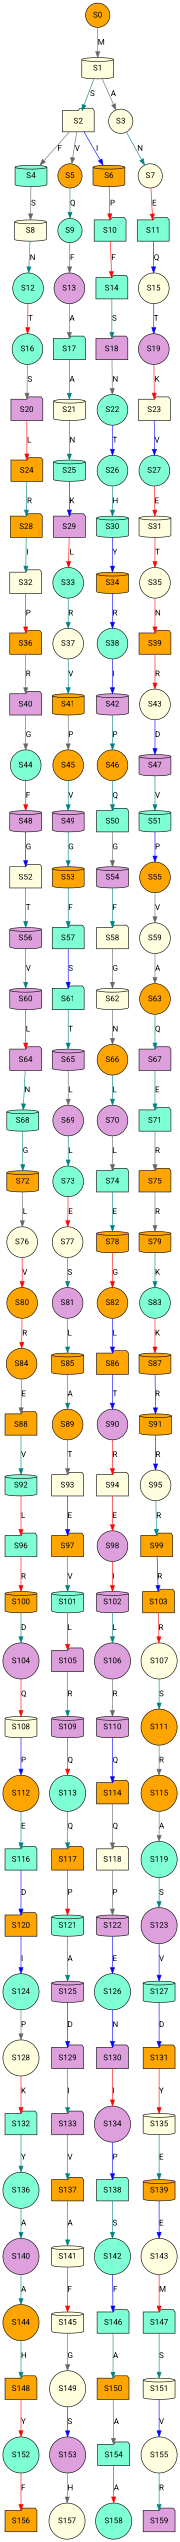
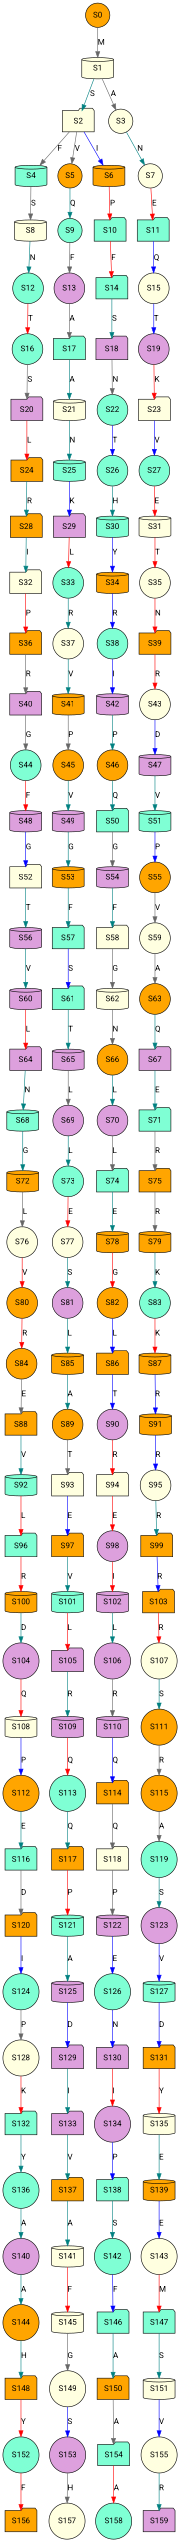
  strict digraph {
    fontname=Roboto
    node [fillcolor=orange fontname=Roboto shape=circle style=filled]
    edge [color=teal fontname=Roboto]
    S1 [fillcolor=lightyellow shape=cylinder]
    S0
    S2 [fillcolor=lightyellow shape=folder]
    S3 [fillcolor=lightyellow]
    S4 [fillcolor=aquamarine shape=cylinder]
    S5
    S6 [shape=cylinder]
    S7 [fillcolor=lightyellow]
    S8 [fillcolor=lightyellow shape=cylinder]
    S9 [fillcolor=aquamarine]
    S10 [fillcolor=aquamarine shape=folder]
    S11 [fillcolor=aquamarine shape=folder]
    S12 [fillcolor=aquamarine]
    S13 [fillcolor=plum]
    S14 [fillcolor=aquamarine shape=folder]
    S15 [fillcolor=lightyellow]
    S16 [fillcolor=aquamarine]
    S17 [fillcolor=aquamarine shape=folder]
    S18 [fillcolor=plum shape=folder]
    S19 [fillcolor=plum]
    S20 [fillcolor=plum shape=folder]
    S21 [fillcolor=lightyellow shape=cylinder]
    S22 [fillcolor=aquamarine]
    S23 [fillcolor=lightyellow shape=folder]
    S24 [shape=folder]
    S25 [fillcolor=aquamarine shape=cylinder]
    S26 [fillcolor=aquamarine]
    S27 [fillcolor=aquamarine]
    S28 [shape=folder]
    S29 [fillcolor=plum shape=folder]
    S30 [fillcolor=aquamarine shape=cylinder]
    S31 [fillcolor=lightyellow shape=cylinder]
    S32 [fillcolor=lightyellow shape=folder]
    S33 [fillcolor=aquamarine]
    S34 [shape=cylinder]
    S35 [fillcolor=lightyellow]
    S36 [shape=folder]
    S37 [fillcolor=lightyellow]
    S38 [fillcolor=aquamarine]
    S39 [shape=folder]
    S40 [fillcolor=plum shape=folder]
    S41 [shape=cylinder]
    S42 [fillcolor=plum shape=cylinder]
    S43 [fillcolor=lightyellow]
    S44 [fillcolor=aquamarine]
    S45
    S46
    S47 [fillcolor=plum shape=cylinder]
    S48 [fillcolor=plum shape=cylinder]
    S49 [fillcolor=plum shape=cylinder]
    S50 [fillcolor=aquamarine shape=folder]
    S51 [fillcolor=aquamarine shape=cylinder]
    S52 [fillcolor=lightyellow shape=folder]
    S53 [shape=cylinder]
    S54 [fillcolor=plum shape=cylinder]
    S55
    S56 [fillcolor=plum shape=cylinder]
    S57 [fillcolor=aquamarine shape=folder]
    S58 [fillcolor=lightyellow shape=folder]
    S59 [fillcolor=lightyellow]
    S60 [fillcolor=plum shape=cylinder]
    S61 [fillcolor=aquamarine shape=folder]
    S62 [fillcolor=lightyellow shape=cylinder]
    S63
    S64 [fillcolor=plum shape=folder]
    S65 [fillcolor=plum shape=cylinder]
    S66
    S67 [fillcolor=plum shape=folder]
    S68 [fillcolor=aquamarine shape=cylinder]
    S69 [fillcolor=plum]
    S70 [fillcolor=plum]
    S71 [fillcolor=aquamarine shape=folder]
    S72 [shape=cylinder]
    S73 [fillcolor=aquamarine]
    S74 [fillcolor=aquamarine shape=folder]
    S75 [shape=folder]
    S76 [fillcolor=lightyellow]
    S77 [fillcolor=lightyellow]
    S78 [shape=cylinder]
    S79 [shape=cylinder]
    S80
    S81 [fillcolor=plum]
    S82
    S83 [fillcolor=aquamarine]
    S84
    S85 [shape=cylinder]
    S86 [shape=folder]
    S87 [shape=cylinder]
    S88 [shape=folder]
    S89
    S90 [fillcolor=plum]
    S91 [shape=cylinder]
    S92 [fillcolor=aquamarine shape=cylinder]
    S93 [fillcolor=lightyellow shape=folder]
    S94 [fillcolor=lightyellow shape=folder]
    S95 [fillcolor=lightyellow]
    S96 [fillcolor=aquamarine shape=folder]
    S97 [shape=folder]
    S98 [fillcolor=plum]
    S99 [shape=folder]
    S100 [shape=cylinder]
    S101 [fillcolor=aquamarine shape=cylinder]
    S102 [fillcolor=plum shape=cylinder]
    S103 [shape=folder]
    S104 [fillcolor=plum]
    S105 [fillcolor=plum shape=folder]
    S106 [fillcolor=plum]
    S107 [fillcolor=lightyellow]
    S108 [fillcolor=lightyellow shape=cylinder]
    S109 [fillcolor=plum shape=cylinder]
    S110 [fillcolor=plum shape=cylinder]
    S111
    S112
    S113 [fillcolor=aquamarine]
    S114 [shape=folder]
    S115
    S116 [fillcolor=aquamarine shape=folder]
    S117 [shape=folder]
    S118 [fillcolor=lightyellow shape=folder]
    S119 [fillcolor=aquamarine]
    S120 [shape=folder]
    S121 [fillcolor=aquamarine shape=cylinder]
    S122 [fillcolor=plum shape=cylinder]
    S123 [fillcolor=plum]
    S124 [fillcolor=aquamarine]
    S125 [fillcolor=plum shape=cylinder]
    S126 [fillcolor=aquamarine]
    S127 [fillcolor=aquamarine shape=cylinder]
    S128 [fillcolor=lightyellow]
    S129 [fillcolor=plum shape=folder]
    S130 [fillcolor=plum shape=folder]
    S131 [shape=folder]
    S132 [fillcolor=aquamarine shape=folder]
    S133 [fillcolor=plum shape=folder]
    S134 [fillcolor=plum]
    S135 [fillcolor=lightyellow shape=cylinder]
    S136 [fillcolor=aquamarine]
    S137 [shape=folder]
    S138 [fillcolor=aquamarine shape=folder]
    S139 [shape=cylinder]
    S140 [fillcolor=plum]
    S141 [fillcolor=lightyellow shape=cylinder]
    S142 [fillcolor=aquamarine]
    S143 [fillcolor=lightyellow]
    S144
    S145 [fillcolor=lightyellow shape=cylinder]
    S146 [fillcolor=aquamarine shape=folder]
    S147 [fillcolor=aquamarine shape=folder]
    S148 [shape=folder]
    S149 [fillcolor=lightyellow]
    S150 [shape=folder]
    S151 [fillcolor=lightyellow shape=cylinder]
    S152 [fillcolor=aquamarine]
    S153 [fillcolor=plum]
    S154 [fillcolor=aquamarine shape=folder]
    S155 [fillcolor=lightyellow]
    S156 [shape=folder]
    S157 [fillcolor=lightyellow]
    S158 [fillcolor=aquamarine]
    S159 [fillcolor=plum shape=folder]
    S1 -> S2 [label=S]
    S1 -> S3 [color=gray40 label=A]
    S0 -> S1 [color=gray40 label=M]
    S2 -> S4 [color=gray40 label=F]
    S2 -> S5 [color=gray40 label=V]
    S2 -> S6 [color=blue label=I]
    S3 -> S7 [label=N]
    S4 -> S8 [color=gray40 label=S]
    S5 -> S9 [label=Q]
    S6 -> S10 [color=red label=P]
    S7 -> S11 [color=red label=E]
    S8 -> S12 [label=N]
    S9 -> S13 [color=gray40 label=F]
    S10 -> S14 [color=red label=F]
    S11 -> S15 [color=blue label=Q]
    S12 -> S16 [color=red label=T]
    S13 -> S17 [color=gray40 label=A]
    S14 -> S18 [label=S]
    S15 -> S19 [color=blue label=T]
    S16 -> S20 [color=gray40 label=S]
    S17 -> S21 [label=A]
    S18 -> S22 [color=gray40 label=N]
    S19 -> S23 [color=red label=K]
    S20 -> S24 [color=red label=L]
    S21 -> S25 [label=N]
    S22 -> S26 [color=blue label=T]
    S23 -> S27 [color=blue label=V]
    S24 -> S28 [label=R]
    S25 -> S29 [color=blue label=K]
    S26 -> S30 [label=H]
    S27 -> S31 [color=red label=E]
    S28 -> S32 [label=I]
    S29 -> S33 [color=red label=L]
    S30 -> S34 [color=blue label=Y]
    S31 -> S35 [color=red label=T]
    S32 -> S36 [color=red label=P]
    S33 -> S37 [label=R]
    S34 -> S38 [color=blue label=R]
    S35 -> S39 [color=red label=N]
    S36 -> S40 [color=gray40 label=R]
    S37 -> S41 [label=V]
    S38 -> S42 [color=blue label=I]
    S39 -> S43 [color=red label=R]
    S40 -> S44 [color=gray40 label=G]
    S41 -> S45 [color=gray40 label=P]
    S42 -> S46 [label=P]
    S43 -> S47 [color=blue label=D]
    S44 -> S48 [color=red label=F]
    S45 -> S49 [label=V]
    S46 -> S50 [label=Q]
    S47 -> S51 [label=V]
    S48 -> S52 [color=blue label=G]
    S49 -> S53 [label=G]
    S50 -> S54 [color=gray40 label=G]
    S51 -> S55 [color=blue label=P]
    S52 -> S56 [label=T]
    S53 -> S57 [label=F]
    S54 -> S58 [label=F]
    S55 -> S59 [color=gray40 label=V]
    S56 -> S60 [label=V]
    S57 -> S61 [color=blue label=S]
    S58 -> S62 [color=gray40 label=G]
    S59 -> S63 [color=gray40 label=A]
    S60 -> S64 [color=red label=L]
    S61 -> S65 [label=T]
    S62 -> S66 [color=gray40 label=N]
    S63 -> S67 [label=Q]
    S64 -> S68 [label=N]
    S65 -> S69 [color=gray40 label=L]
    S66 -> S70 [label=L]
    S67 -> S71 [label=E]
    S68 -> S72 [label=G]
    S69 -> S73 [label=L]
    S70 -> S74 [color=gray40 label=L]
    S71 -> S75 [color=gray40 label=R]
    S72 -> S76 [color=gray40 label=L]
    S73 -> S77 [color=red label=E]
    S74 -> S78 [label=E]
    S75 -> S79 [color=gray40 label=R]
    S76 -> S80 [color=red label=V]
    S77 -> S81 [label=S]
    S78 -> S82 [color=red label=G]
    S79 -> S83 [label=K]
    S80 -> S84 [color=red label=R]
    S81 -> S85 [label=L]
    S82 -> S86 [color=blue label=L]
    S83 -> S87 [color=red label=K]
    S84 -> S88 [color=gray40 label=E]
    S85 -> S89 [label=A]
    S86 -> S90 [color=blue label=T]
    S87 -> S91 [color=blue label=R]
    S88 -> S92 [label=V]
    S89 -> S93 [color=gray40 label=T]
    S90 -> S94 [color=red label=R]
    S91 -> S95 [color=blue label=R]
    S92 -> S96 [color=red label=L]
    S93 -> S97 [color=blue label=E]
    S94 -> S98 [color=red label=E]
    S95 -> S99 [label=R]
    S96 -> S100 [color=red label=R]
    S97 -> S101 [label=V]
    S98 -> S102 [color=red label=I]
    S99 -> S103 [color=blue label=R]
    S100 -> S104 [label=D]
    S101 -> S105 [color=red label=L]
    S102 -> S106 [label=L]
    S103 -> S107 [color=red label=R]
    S104 -> S108 [color=red label=Q]
    S105 -> S109 [label=R]
    S106 -> S110 [color=gray40 label=R]
    S107 -> S111 [label=S]
    S108 -> S112 [color=blue label=P]
    S109 -> S113 [color=red label=Q]
    S110 -> S114 [color=blue label=Q]
    S111 -> S115 [color=gray40 label=R]
    S112 -> S116 [label=E]
    S113 -> S117 [label=Q]
    S114 -> S118 [color=gray40 label=Q]
    S115 -> S119 [color=gray40 label=A]
-   S116 -> S120 [color=blue label=D]
+   S116 -> S120 [color=gray40 label=D]
    S117 -> S121 [color=red label=P]
    S118 -> S122 [color=gray40 label=P]
    S119 -> S123 [label=S]
    S120 -> S124 [color=blue label=I]
    S121 -> S125 [label=A]
    S122 -> S126 [color=blue label=E]
    S123 -> S127 [color=blue label=V]
    S124 -> S128 [color=gray40 label=P]
    S125 -> S129 [color=blue label=D]
    S126 -> S130 [color=blue label=N]
    S127 -> S131 [color=blue label=D]
    S128 -> S132 [color=red label=K]
    S129 -> S133 [label=I]
    S130 -> S134 [color=red label=I]
    S131 -> S135 [color=red label=Y]
    S132 -> S136 [label=Y]
    S133 -> S137 [label=V]
    S134 -> S138 [color=blue label=P]
    S135 -> S139 [label=E]
    S136 -> S140 [label=A]
    S137 -> S141 [label=A]
    S138 -> S142 [label=S]
    S139 -> S143 [color=blue label=E]
    S140 -> S144 [label=A]
    S141 -> S145 [color=red label=F]
    S142 -> S146 [color=blue label=F]
    S143 -> S147 [color=red label=M]
    S144 -> S148 [label=H]
    S145 -> S149 [color=gray40 label=G]
    S146 -> S150 [label=A]
    S147 -> S151 [label=S]
    S148 -> S152 [color=red label=Y]
    S149 -> S153 [color=blue label=S]
    S150 -> S154 [color=gray40 label=A]
    S151 -> S155 [color=blue label=V]
    S152 -> S156 [color=red label=F]
    S153 -> S157 [color=gray40 label=H]
    S154 -> S158 [color=red label=A]
    S155 -> S159 [label=R]
  }
